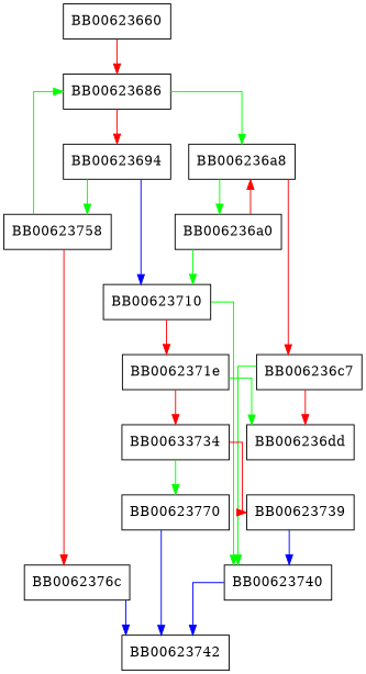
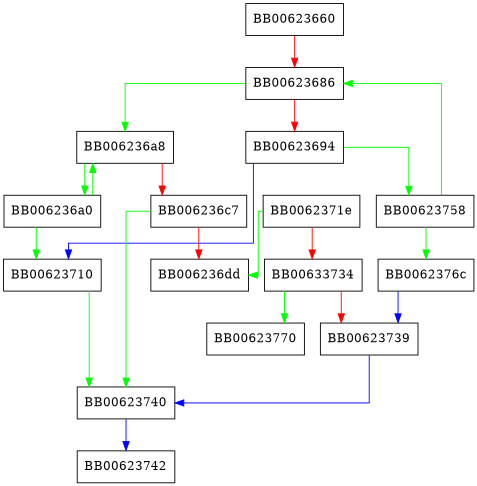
  digraph {
    splines=ortho
    node [shape=box]
    edge [color=red]
    BB00623660
    BB00623686
    BB00623758
    BB0062376c
    BB006236a8
    BB00623694
    BB00623742
    BB006236a0
    BB006236c7
    BB00623710
    BB00623740
    BB006236dd
    BB0062371e
    n14 [label=BB00633734]
    BB00623770
    BB00623739
    BB00623660 -> BB00623686
    BB00623686 -> BB006236a8 [color=green]
    BB00623686 -> BB00623694
    BB00623758 -> BB00623686 [color=green]
-   BB00623758 -> BB0062376c
-   BB0062376c -> BB00623742 [color=blue]
+   BB00623758 -> BB0062376c [color=green]
+   BB0062376c -> BB00623739 [color=blue]
    BB006236a8 -> BB006236a0 [color=green]
    BB006236a8 -> BB006236c7
    BB00623694 -> BB00623758 [color=green]
    BB00623694 -> BB00623710 [color=blue]
-   BB006236a0 -> BB006236a8
+   BB006236a0 -> BB006236a8 [color=green]
    BB006236a0 -> BB00623710 [color=green]
    BB006236c7 -> BB00623740 [color=green]
    BB006236c7 -> BB006236dd
    BB00623710 -> BB00623740 [color=green]
-   BB00623710 -> BB0062371e
    BB00623740 -> BB00623742 [color=blue]
    BB0062371e -> BB006236dd [color=green]
    BB0062371e -> n14
    n14 -> BB00623770 [color=green]
    n14 -> BB00623739
-   BB00623770 -> BB00623742 [color=blue]
    BB00623739 -> BB00623740 [color=blue]
  }
